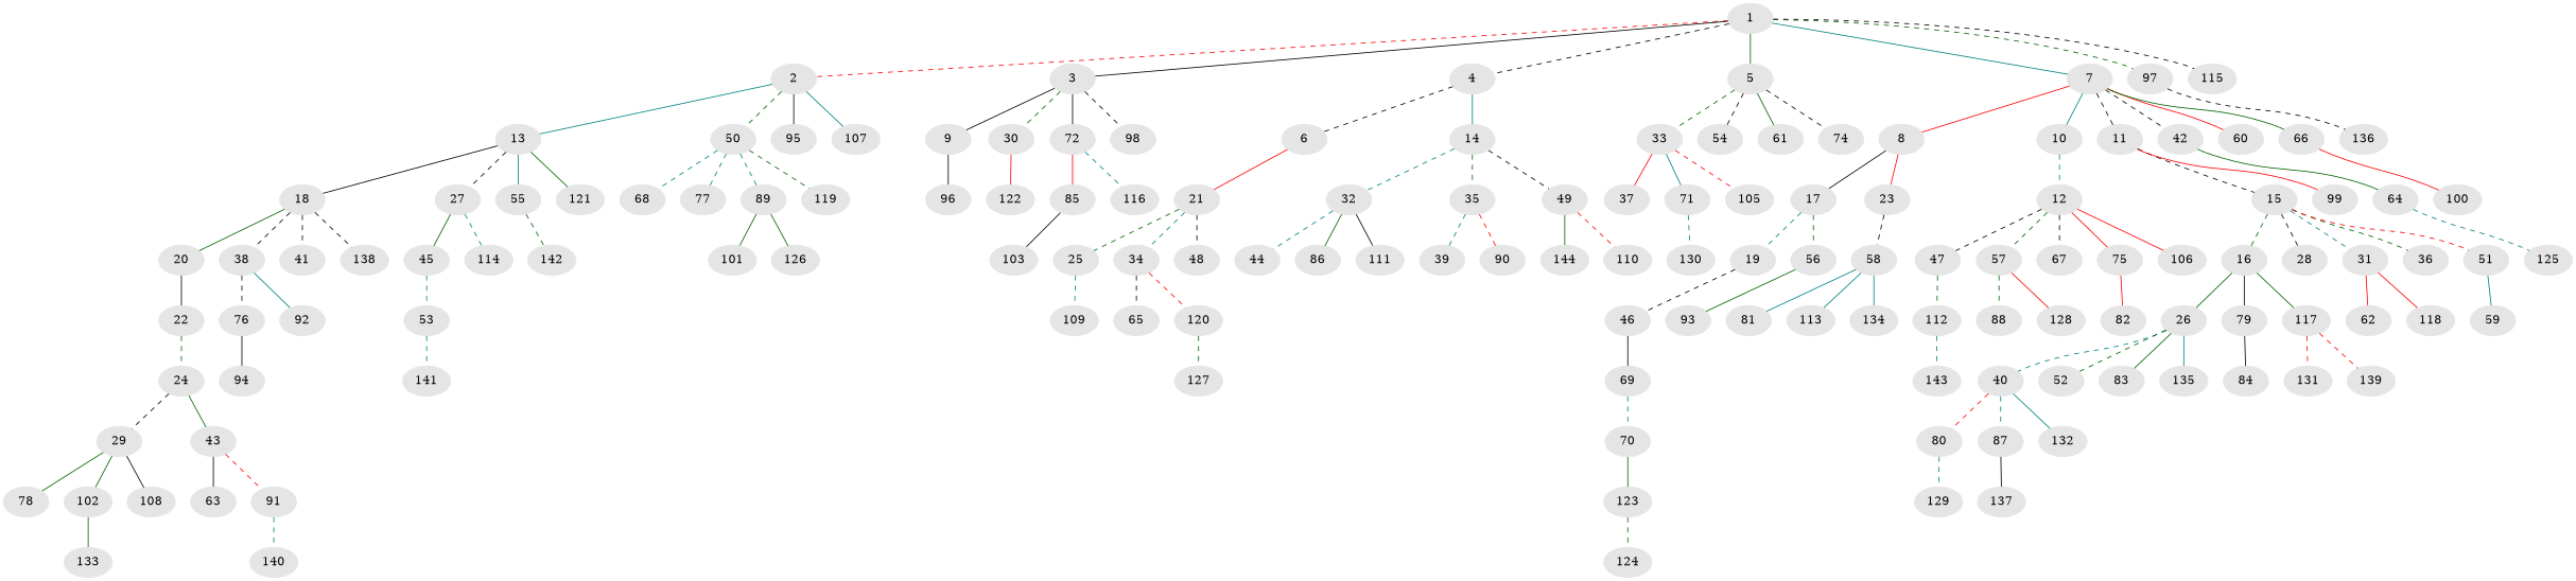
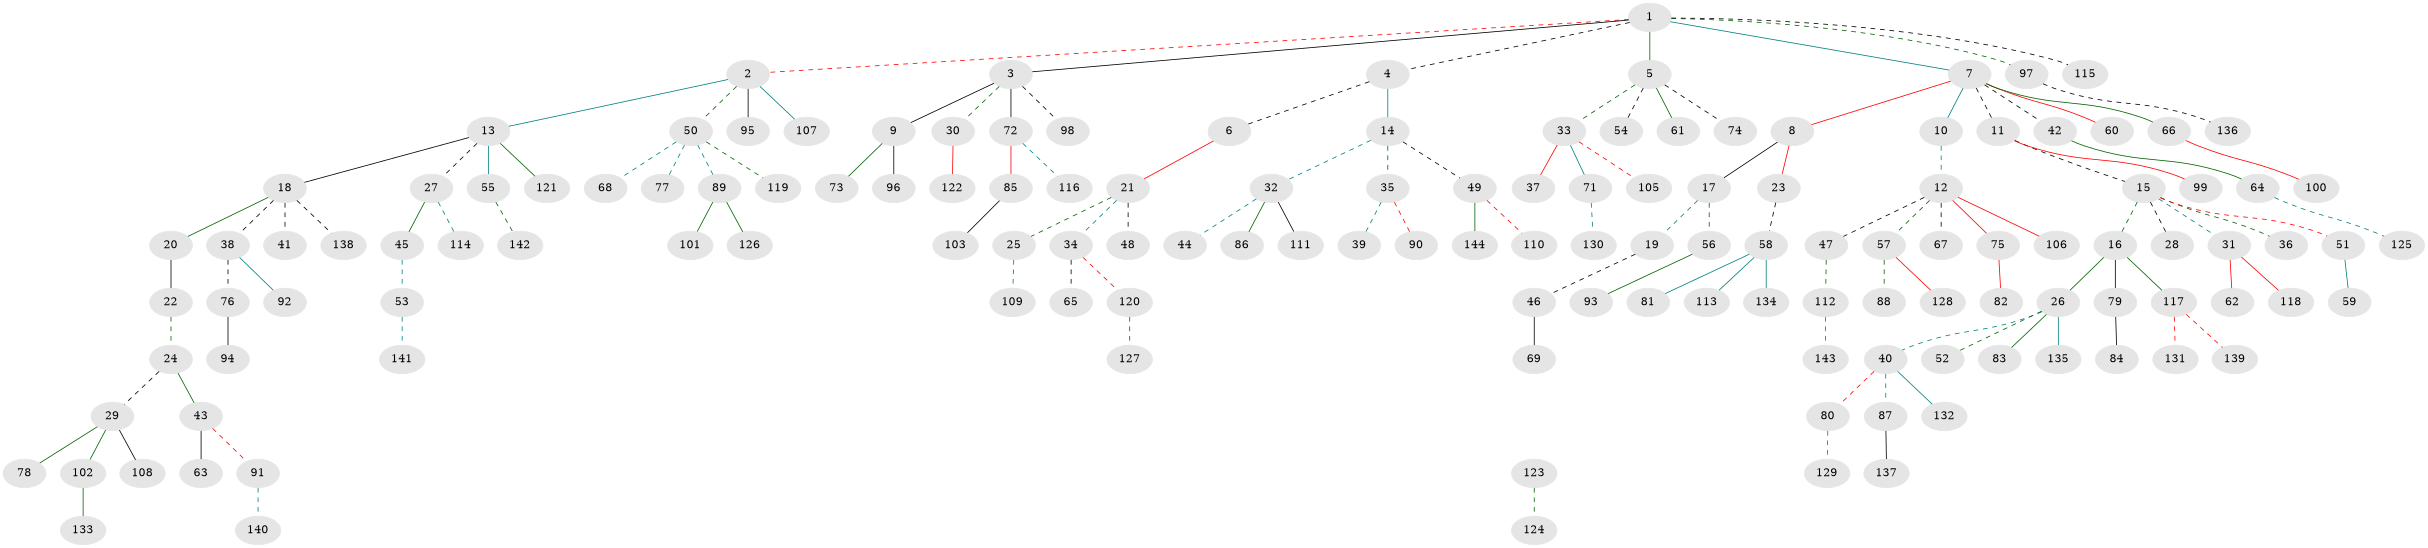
  graph {
    node [color=gray90 style=filled]
    edge [color=black style=dashed]
    1
    2
    3
    4
    5
    7
    97
    115
    13
    50
    95
    107
    9
    30
    72
    98
    6
    14
    33
    54
    61
    74
    8
    10
    11
    42
    60
    66
    136
    18
    27
    55
    121
    68
    77
    89
    119
+   73
    96
    122
    85
    116
    21
    32
    35
    49
    37
    71
    105
    25
    34
    48
    17
    23
    12
    15
    99
    64
    100
    19
    56
    58
    47
    57
    67
    75
    106
    16
    28
    31
    36
    51
    112
    88
    128
    82
    20
    38
    41
    138
    45
    114
    142
    44
    86
    111
    39
    90
    n89 [label=144]
    110
    26
    79
    117
    62
    118
    59
    40
    52
    83
    135
    84
    131
    139
    46
    93
    22
    76
    92
    69
    24
    109
    65
    120
    29
    43
    81
    113
    134
    78
    102
    108
    63
    91
    80
    87
    132
    53
    133
    130
    127
    94
    129
    137
    125
    140
    141
-   70
    143
    101
    126
    123
    124
    103
    1 -- 2 [color=red]
    1 -- 3 [style=solid]
    1 -- 4
    1 -- 5 [color=darkgreen style=solid]
    1 -- 7 [color=teal style=solid]
    1 -- 97 [color=darkgreen]
    1 -- 115
    2 -- 13 [color=teal style=solid]
    2 -- 50 [color=darkgreen]
    2 -- 95 [style=solid]
    2 -- 107 [color=teal style=solid]
    3 -- 9 [style=solid]
    3 -- 30 [color=darkgreen]
    3 -- 72 [style=solid]
    3 -- 98
    4 -- 6
    4 -- 14 [color=teal style=solid]
    5 -- 33 [color=darkgreen]
    5 -- 54
    5 -- 61 [color=darkgreen style=solid]
    5 -- 74
    7 -- 8 [color=red style=solid]
    7 -- 10 [color=teal style=solid]
    7 -- 11
    7 -- 42
    7 -- 60 [color=red style=solid]
    7 -- 66 [color=darkgreen style=solid]
    97 -- 136
    13 -- 18 [style=solid]
    13 -- 27
    13 -- 55 [color=teal style=solid]
    13 -- 121 [color=darkgreen style=solid]
    50 -- 68 [color=teal]
    50 -- 77 [color=teal]
    50 -- 89 [color=teal]
    50 -- 119 [color=darkgreen]
+   9 -- 73 [color=darkgreen style=solid]
    9 -- 96 [style=solid]
    30 -- 122 [color=red style=solid]
    72 -- 85 [color=red style=solid]
    72 -- 116 [color=teal]
    6 -- 21 [color=red style=solid]
    14 -- 32 [color=teal]
    14 -- 35 [color=darkgreen]
    14 -- 49
    33 -- 37 [color=red style=solid]
    33 -- 71 [color=teal style=solid]
    33 -- 105 [color=red]
    8 -- 17 [style=solid]
    8 -- 23 [color=red style=solid]
    10 -- 12 [color=teal]
    11 -- 15
    11 -- 99 [color=red style=solid]
    42 -- 64 [color=darkgreen style=solid]
    66 -- 100 [color=red style=solid]
    18 -- 20 [color=darkgreen style=solid]
    18 -- 38
    18 -- 41
    18 -- 138
    27 -- 45 [color=darkgreen style=solid]
    27 -- 114 [color=teal]
    55 -- 142 [color=darkgreen]
    89 -- 101 [color=darkgreen style=solid]
    89 -- 126 [color=darkgreen style=solid]
    85 -- 103 [style=solid]
    21 -- 25 [color=darkgreen]
    21 -- 34 [color=teal]
    21 -- 48
    32 -- 44 [color=teal]
    32 -- 86 [color=darkgreen style=solid]
    32 -- 111 [style=solid]
    35 -- 39 [color=teal]
    35 -- 90 [color=red]
    49 -- n89 [color=darkgreen style=solid]
    49 -- 110 [color=red]
    71 -- 130 [color=teal]
    25 -- 109 [color=teal]
    34 -- 65
    34 -- 120 [color=red]
    17 -- 19 [color=teal]
    17 -- 56 [color=darkgreen]
    23 -- 58
    12 -- 47
    12 -- 57 [color=darkgreen]
    12 -- 67
    12 -- 75 [color=red style=solid]
    12 -- 106 [color=red style=solid]
    15 -- 16 [color=darkgreen]
    15 -- 28
    15 -- 31 [color=teal]
    15 -- 36 [color=darkgreen]
    15 -- 51 [color=red]
    64 -- 125 [color=teal]
    19 -- 46
    56 -- 93 [color=darkgreen style=solid]
    58 -- 81 [color=teal style=solid]
    58 -- 113 [color=teal style=solid]
    58 -- 134 [color=teal style=solid]
    47 -- 112 [color=darkgreen]
    57 -- 88 [color=darkgreen]
    57 -- 128 [color=red style=solid]
    75 -- 82 [color=red style=solid]
    16 -- 26 [color=darkgreen style=solid]
    16 -- 79 [style=solid]
    16 -- 117 [color=darkgreen style=solid]
    31 -- 62 [color=red style=solid]
    31 -- 118 [color=red style=solid]
    51 -- 59 [color=teal style=solid]
    112 -- 143 [color=teal]
    20 -- 22 [style=solid]
    38 -- 76
    38 -- 92 [color=teal style=solid]
    45 -- 53 [color=teal]
    26 -- 40 [color=teal]
    26 -- 52 [color=darkgreen]
    26 -- 83 [color=darkgreen style=solid]
    26 -- 135 [color=teal style=solid]
    79 -- 84 [style=solid]
    117 -- 131 [color=red]
    117 -- 139 [color=red]
    40 -- 80 [color=red]
    40 -- 87 [color=teal]
    40 -- 132 [color=teal style=solid]
    46 -- 69 [style=solid]
    22 -- 24 [color=darkgreen]
    76 -- 94 [style=solid]
-   69 -- 70 [color=teal]
    24 -- 29
    24 -- 43 [color=darkgreen style=solid]
    120 -- 127 [color=darkgreen]
    29 -- 78 [color=darkgreen style=solid]
    29 -- 102 [color=darkgreen style=solid]
    29 -- 108 [style=solid]
    43 -- 63 [style=solid]
    43 -- 91 [color=red]
    102 -- 133 [color=darkgreen style=solid]
    91 -- 140 [color=teal]
    80 -- 129 [color=teal]
    87 -- 137 [style=solid]
    53 -- 141 [color=teal]
-   70 -- 123 [color=darkgreen style=solid]
    123 -- 124 [color=darkgreen]
  }
